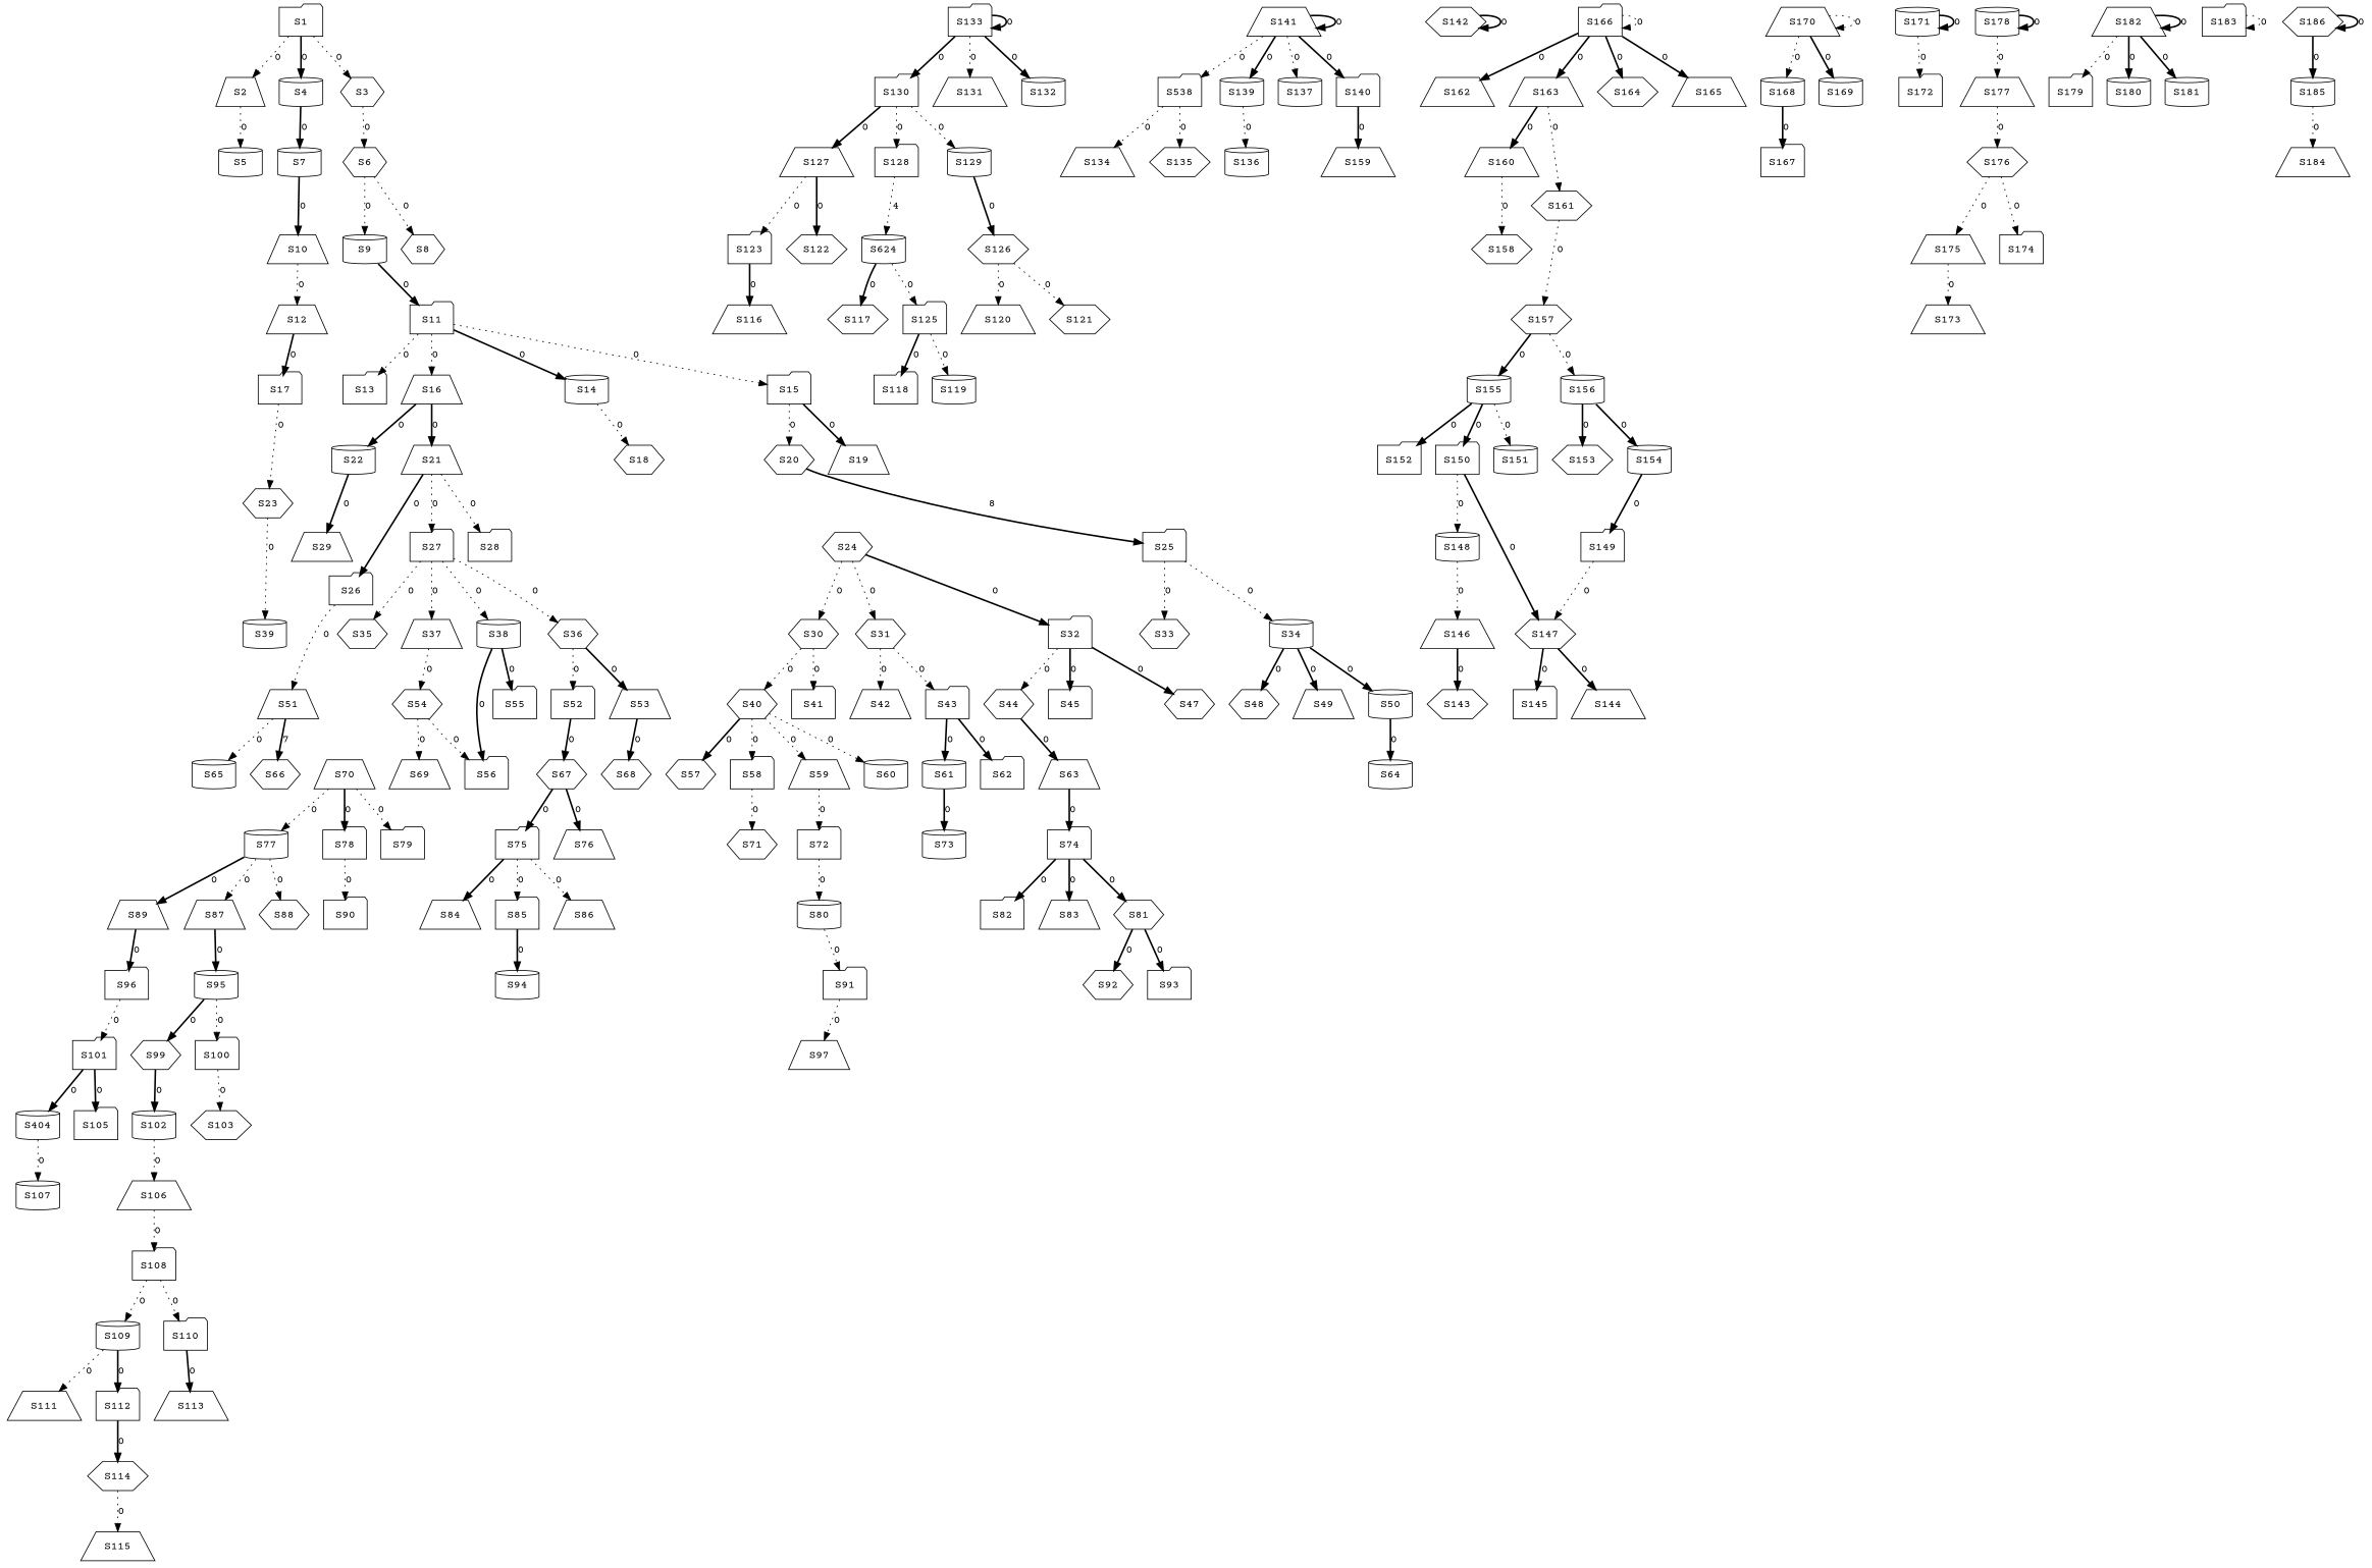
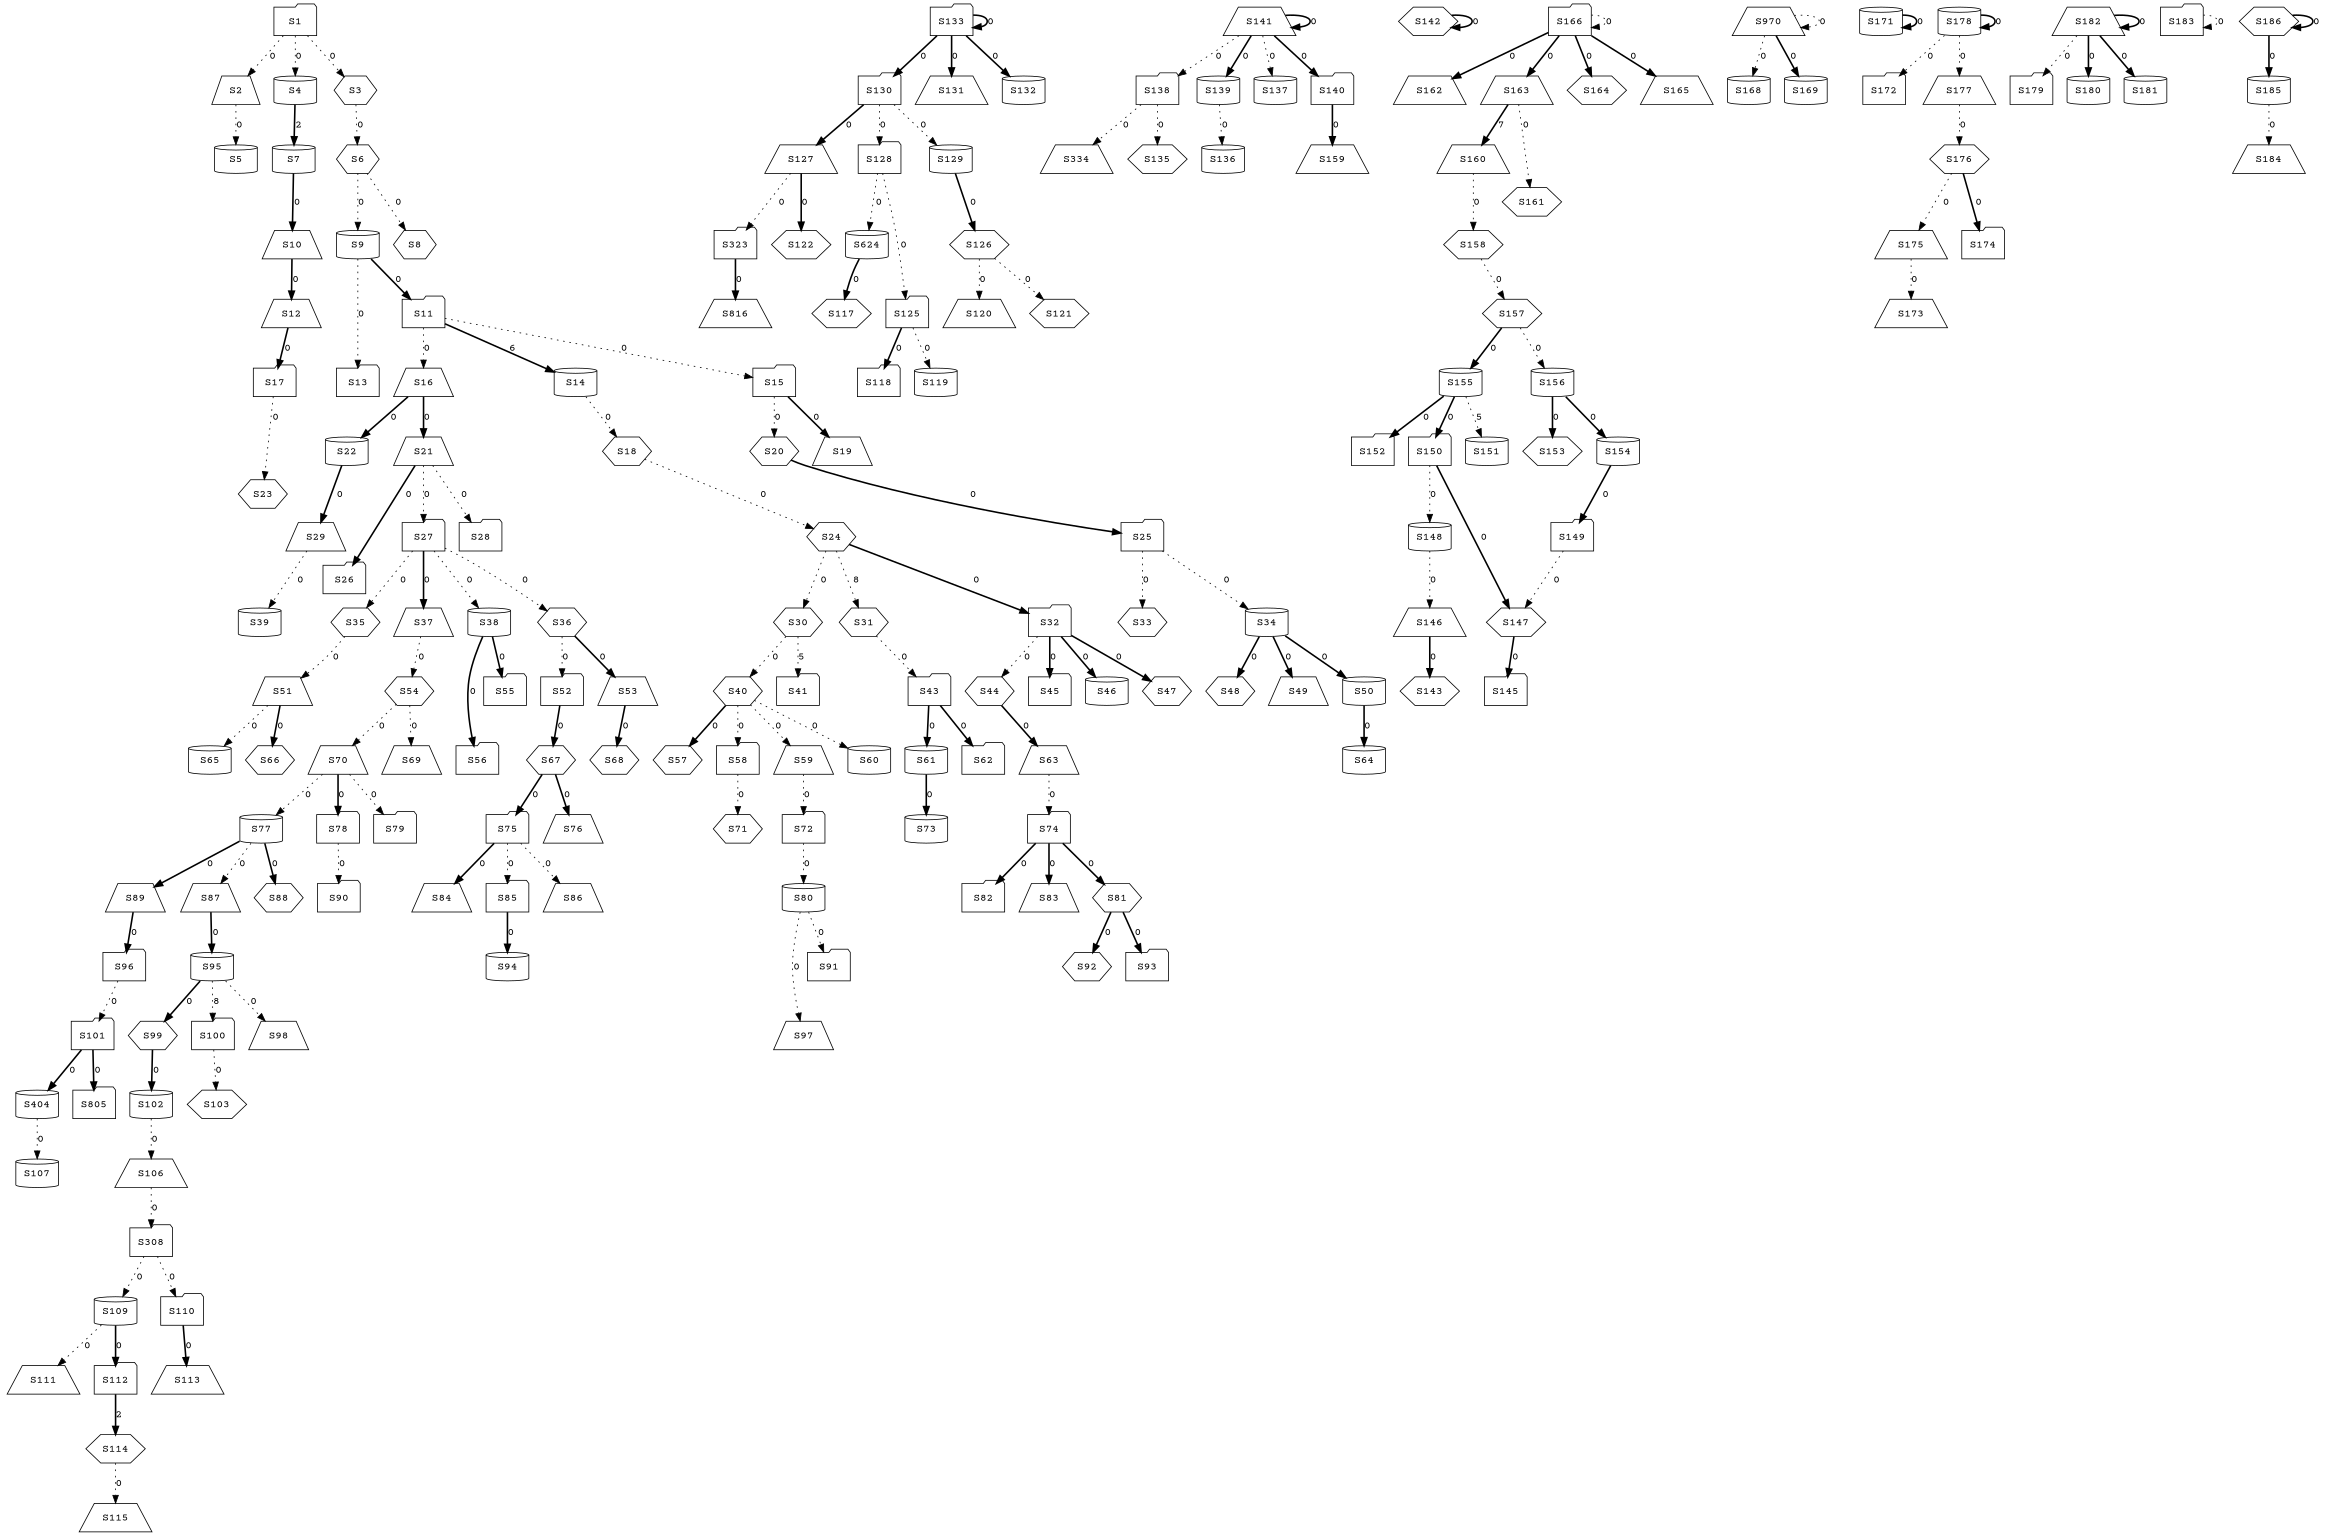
  strict digraph {
    fontname="Courier Prime"
    node [fontname="Courier Prime" shape=folder]
    edge [fontname="Courier Prime" style=dotted]
    S2 [shape=trapezium]
    S1
    S3 [shape=hexagon]
    S4 [shape=cylinder]
    S5 [shape=cylinder]
    S6 [shape=hexagon]
    S7 [shape=cylinder]
    S8 [shape=hexagon]
    S9 [shape=cylinder]
    S10 [shape=trapezium]
    S11
    S12 [shape=trapezium]
    S13
    S14 [shape=cylinder]
    S15
    S16 [shape=trapezium]
    S17
    S18 [shape=hexagon]
    S19 [shape=trapezium]
    S20 [shape=hexagon]
    S21 [shape=trapezium]
    S22 [shape=cylinder]
    S23 [shape=hexagon]
    S24 [shape=hexagon]
    S25
    S26
    S27
    S28
    S29 [shape=trapezium]
    S30 [shape=hexagon]
    S31 [shape=hexagon]
    S32
    S33 [shape=hexagon]
    S34 [shape=cylinder]
    S35 [shape=hexagon]
    S36 [shape=hexagon]
    S37 [shape=trapezium]
    S38 [shape=cylinder]
    S39 [shape=cylinder]
    S40 [shape=hexagon]
    S41
-   S42 [shape=trapezium]
    S43
    S44 [shape=hexagon]
    S45
+   S46 [shape=cylinder]
    S47 [shape=hexagon]
    S48 [shape=hexagon]
    S49 [shape=trapezium]
    S50 [shape=cylinder]
    S51 [shape=trapezium]
    S52
    S53 [shape=trapezium]
    S54 [shape=hexagon]
    S55
    S56
    S57 [shape=hexagon]
    S58
    S59 [shape=trapezium]
    S60 [shape=cylinder]
    S61 [shape=cylinder]
    S62
    S63 [shape=trapezium]
    S64 [shape=cylinder]
    S65 [shape=cylinder]
    S66 [shape=hexagon]
    S67 [shape=hexagon]
    S68 [shape=hexagon]
    S69 [shape=trapezium]
    S70 [shape=trapezium]
    S71 [shape=hexagon]
    S72
    S73 [shape=cylinder]
    S74
    S75
    S76 [shape=trapezium]
    S77 [shape=cylinder]
    S78
    S79
    S80 [shape=cylinder]
    S81 [shape=hexagon]
    S82
    S83 [shape=trapezium]
    S84 [shape=trapezium]
    S85
    S86 [shape=trapezium]
    S87 [shape=trapezium]
    S88 [shape=hexagon]
    S89 [shape=trapezium]
    S90
    S91
    S92 [shape=hexagon]
    S93
    S94 [shape=cylinder]
    S95 [shape=cylinder]
    S96
    S97 [shape=trapezium]
+   S98 [shape=trapezium]
    S99 [shape=hexagon]
    S100
    S101
    S102 [shape=cylinder]
    S103 [shape=hexagon]
    n104 [label=S404 shape=cylinder]
-   S105
+   S105 [label=S805]
    S106 [shape=trapezium]
    S107 [shape=cylinder]
-   S108
+   S108 [label=S308]
    S109 [shape=cylinder]
    S110
    S111 [shape=trapezium]
    S112
    S113 [shape=trapezium]
    S114 [shape=hexagon]
    S115 [shape=trapezium]
-   S116 [shape=trapezium]
-   S123
+   S116 [shape=trapezium label=S816]
+   S123 [label=S323]
    n118 [label=S624 shape=cylinder]
    S117 [shape=hexagon]
    S125
    S118
    S119 [shape=cylinder]
    S126 [shape=hexagon]
    S120 [shape=trapezium]
    S121 [shape=hexagon]
    S127 [shape=trapezium]
    S122 [shape=hexagon]
    S128
    S129 [shape=cylinder]
    S130
    S133
    S131 [shape=trapezium]
    S132 [shape=cylinder]
-   S134 [shape=trapezium]
-   S138 [label=S538]
+   S134 [shape=trapezium label=S334]
+   S138
    S135 [shape=hexagon]
    S139 [shape=cylinder]
    S136 [shape=cylinder]
    S141 [shape=trapezium]
    S137 [shape=cylinder]
    S140
    S159 [shape=trapezium]
    S142 [shape=hexagon]
    S146 [shape=trapezium]
    S143 [shape=hexagon]
    S147 [shape=hexagon]
-   S144 [shape=trapezium]
    S145
    S148 [shape=cylinder]
    S150
    S154 [shape=cylinder]
    S149
    S155 [shape=cylinder]
    S151 [shape=cylinder]
    S152
    S156 [shape=cylinder]
    S153 [shape=hexagon]
    S157 [shape=hexagon]
    S158 [shape=hexagon]
    S160 [shape=trapezium]
    S162 [shape=trapezium]
    S163 [shape=trapezium]
    S161 [shape=hexagon]
    S166
    S164 [shape=hexagon]
    S165 [shape=trapezium]
    S168 [shape=cylinder]
-   S167
-   S170 [shape=trapezium]
+   S170 [shape=trapezium label=S970]
    S169 [shape=cylinder]
    S171 [shape=cylinder]
    S172
    S175 [shape=trapezium]
    S173 [shape=trapezium]
    S176 [shape=hexagon]
    S174
    S177 [shape=trapezium]
    S178 [shape=cylinder]
    S182 [shape=trapezium]
    S179
    S180 [shape=cylinder]
    S181 [shape=cylinder]
    S183
    S185 [shape=cylinder]
    S184 [shape=trapezium]
    S186 [shape=hexagon]
    S2 -> S5 [label=0]
    S1 -> S2 [label=0]
    S1 -> S3 [label=0]
-   S1 -> S4 [label=0 style=bold]
+   S1 -> S4 [label=0]
    S3 -> S6 [label=0]
-   S4 -> S7 [label=0 style=bold]
+   S4 -> S7 [label=2 style=bold]
    S6 -> S8 [label=0]
    S6 -> S9 [label=0]
    S7 -> S10 [label=0 style=bold]
    S9 -> S11 [label=0 style=bold]
-   S10 -> S12 [label=0]
-   S11 -> S13 [label=0]
-   S11 -> S14 [label=0 style=bold]
+   S10 -> S12 [label=0 style=bold]
+   S9 -> S13 [label=0]
+   S11 -> S14 [label=6 style=bold]
    S11 -> S15 [label=0]
    S11 -> S16 [label=0]
    S12 -> S17 [label=0 style=bold]
    S14 -> S18 [label=0]
    S15 -> S19 [label=0 style=bold]
    S15 -> S20 [label=0]
    S16 -> S21 [label=0 style=bold]
    S16 -> S22 [label=0 style=bold]
    S17 -> S23 [label=0]
-   S20 -> S25 [label=8 style=bold]
+   S18 -> S24 [label=0]
+   S20 -> S25 [label=0 style=bold]
    S21 -> S26 [label=0 style=bold]
    S21 -> S27 [label=0]
    S21 -> S28 [label=0]
    S22 -> S29 [label=0 style=bold]
    S24 -> S30 [label=0]
-   S24 -> S31 [label=0]
+   S24 -> S31 [label=8]
    S24 -> S32 [label=0 style=bold]
    S25 -> S33 [label=0]
    S25 -> S34 [label=0]
    S27 -> S35 [label=0]
    S27 -> S36 [label=0]
-   S27 -> S37 [label=0]
+   S27 -> S37 [label=0 style=bold]
    S27 -> S38 [label=0]
-   S23 -> S39 [label=0]
+   S29 -> S39 [label=0]
    S30 -> S40 [label=0]
-   S30 -> S41 [label=0]
-   S31 -> S42 [label=0]
+   S30 -> S41 [label=5]
    S31 -> S43 [label=0]
    S32 -> S44 [label=0]
    S32 -> S45 [label=0 style=bold]
+   S32 -> S46 [label=0 style=bold]
    S32 -> S47 [label=0 style=bold]
    S34 -> S48 [label=0 style=bold]
    S34 -> S49 [label=0 style=bold]
    S34 -> S50 [label=0 style=bold]
-   S26 -> S51 [label=0]
+   S35 -> S51 [label=0]
    S36 -> S52 [label=0]
    S36 -> S53 [label=0 style=bold]
    S37 -> S54 [label=0]
    S38 -> S55 [label=0 style=bold]
    S38 -> S56 [label=0 style=bold]
    S40 -> S57 [label=0 style=bold]
    S40 -> S58 [label=0]
    S40 -> S59 [label=0]
    S40 -> S60 [label=0]
    S43 -> S61 [label=0 style=bold]
    S43 -> S62 [label=0 style=bold]
    S44 -> S63 [label=0 style=bold]
    S50 -> S64 [label=0 style=bold]
    S51 -> S65 [label=0]
-   S51 -> S66 [label=7 style=bold]
+   S51 -> S66 [label=0 style=bold]
    S52 -> S67 [label=0 style=bold]
    S53 -> S68 [label=0 style=bold]
    S54 -> S69 [label=0]
-   S54 -> S56 [label=0]
+   S54 -> S70 [label=0]
    S58 -> S71 [label=0]
    S59 -> S72 [label=0]
    S61 -> S73 [label=0 style=bold]
-   S63 -> S74 [label=0 style=bold]
+   S63 -> S74 [label=0]
    S67 -> S75 [label=0 style=bold]
    S67 -> S76 [label=0 style=bold]
    S70 -> S77 [label=0]
    S70 -> S78 [label=0 style=bold]
    S70 -> S79 [label=0]
    S72 -> S80 [label=0]
    S74 -> S81 [label=0 style=bold]
    S74 -> S82 [label=0 style=bold]
    S74 -> S83 [label=0 style=bold]
    S75 -> S84 [label=0 style=bold]
    S75 -> S85 [label=0]
    S75 -> S86 [label=0]
    S77 -> S87 [label=0]
-   S77 -> S88 [label=0]
+   S77 -> S88 [label=0 style=bold]
    S77 -> S89 [label=0 style=bold]
    S78 -> S90 [label=0]
    S80 -> S91 [label=0]
    S81 -> S92 [label=0 style=bold]
    S81 -> S93 [label=0 style=bold]
    S85 -> S94 [label=0 style=bold]
    S87 -> S95 [label=0 style=bold]
    S89 -> S96 [label=0 style=bold]
-   S91 -> S97 [label=0]
+   S80 -> S97 [label=0]
+   S95 -> S98 [label=0]
    S95 -> S99 [label=0 style=bold]
-   S95 -> S100 [label=0]
+   S95 -> S100 [label=8]
    S96 -> S101 [label=0]
    S99 -> S102 [label=0 style=bold]
    S100 -> S103 [label=0]
    S101 -> n104 [label=0 style=bold]
    S101 -> S105 [label=0 style=bold]
    S102 -> S106 [label=0]
    n104 -> S107 [label=0]
    S106 -> S108 [label=0]
    S108 -> S109 [label=0]
    S108 -> S110 [label=0]
    S109 -> S111 [label=0]
    S109 -> S112 [label=0 style=bold]
    S110 -> S113 [label=0 style=bold]
-   S112 -> S114 [label=0 style=bold]
+   S112 -> S114 [label=2 style=bold]
    S114 -> S115 [label=0]
    S123 -> S116 [label=0 style=bold]
    n118 -> S117 [label=0 style=bold]
    S125 -> S118 [label=0 style=bold]
    S125 -> S119 [label=0]
    S126 -> S120 [label=0]
    S126 -> S121 [label=0]
    S127 -> S123 [label=0]
    S127 -> S122 [label=0 style=bold]
-   S128 -> n118 [label=4]
-   n118 -> S125 [label=0]
+   S128 -> n118 [label=0]
+   S128 -> S125 [label=0]
    S129 -> S126 [label=0 style=bold]
    S130 -> S127 [label=0 style=bold]
    S130 -> S128 [label=0]
    S130 -> S129 [label=0]
    S133 -> S130 [label=0 style=bold]
    S133 -> S133 [label=0 style=bold]
-   S133 -> S131 [label=0]
+   S133 -> S131 [label=0 style=bold]
    S133 -> S132 [label=0 style=bold]
    S138 -> S134 [label=0]
    S138 -> S135 [label=0]
    S139 -> S136 [label=0]
    S141 -> S138 [label=0]
    S141 -> S139 [label=0 style=bold]
    S141 -> S141 [label=0 style=bold]
    S141 -> S137 [label=0]
    S141 -> S140 [label=0 style=bold]
    S140 -> S159 [label=0 style=bold]
    S142 -> S142 [label=0 style=bold]
    S146 -> S143 [label=0 style=bold]
-   S147 -> S144 [label=0 style=bold]
    S147 -> S145 [label=0 style=bold]
    S148 -> S146 [label=0]
    S150 -> S147 [label=0 style=bold]
    S150 -> S148 [label=0]
    S154 -> S149 [label=0 style=bold]
    S149 -> S147 [label=0]
    S155 -> S150 [label=0 style=bold]
-   S155 -> S151 [label=0]
+   S155 -> S151 [label=5]
    S155 -> S152 [label=0 style=bold]
    S156 -> S154 [label=0 style=bold]
    S156 -> S153 [label=0 style=bold]
    S157 -> S155 [label=0 style=bold]
    S157 -> S156 [label=0]
-   S161 -> S157 [label=0]
+   S158 -> S157 [label=0]
    S160 -> S158 [label=0]
-   S163 -> S160 [label=0 style=bold]
+   S163 -> S160 [label=7 style=bold]
    S163 -> S161 [label=0]
    S166 -> S162 [label=0 style=bold]
    S166 -> S163 [label=0 style=bold]
    S166 -> S166 [label=0]
    S166 -> S164 [label=0 style=bold]
    S166 -> S165 [label=0 style=bold]
-   S168 -> S167 [label=0 style=bold]
    S170 -> S168 [label=0]
    S170 -> S170 [label=0]
    S170 -> S169 [label=0 style=bold]
    S171 -> S171 [label=0 style=bold]
-   S171 -> S172 [label=0]
+   S178 -> S172 [label=0]
    S175 -> S173 [label=0]
    S176 -> S175 [label=0]
-   S176 -> S174 [label=0]
+   S176 -> S174 [label=0 style=bold]
    S177 -> S176 [label=0]
    S178 -> S177 [label=0]
    S178 -> S178 [label=0 style=bold]
    S182 -> S182 [label=0 style=bold]
    S182 -> S179 [label=0]
    S182 -> S180 [label=0 style=bold]
    S182 -> S181 [label=0 style=bold]
    S183 -> S183 [label=0]
    S185 -> S184 [label=0]
    S186 -> S185 [label=0 style=bold]
    S186 -> S186 [label=0 style=bold]
  }
